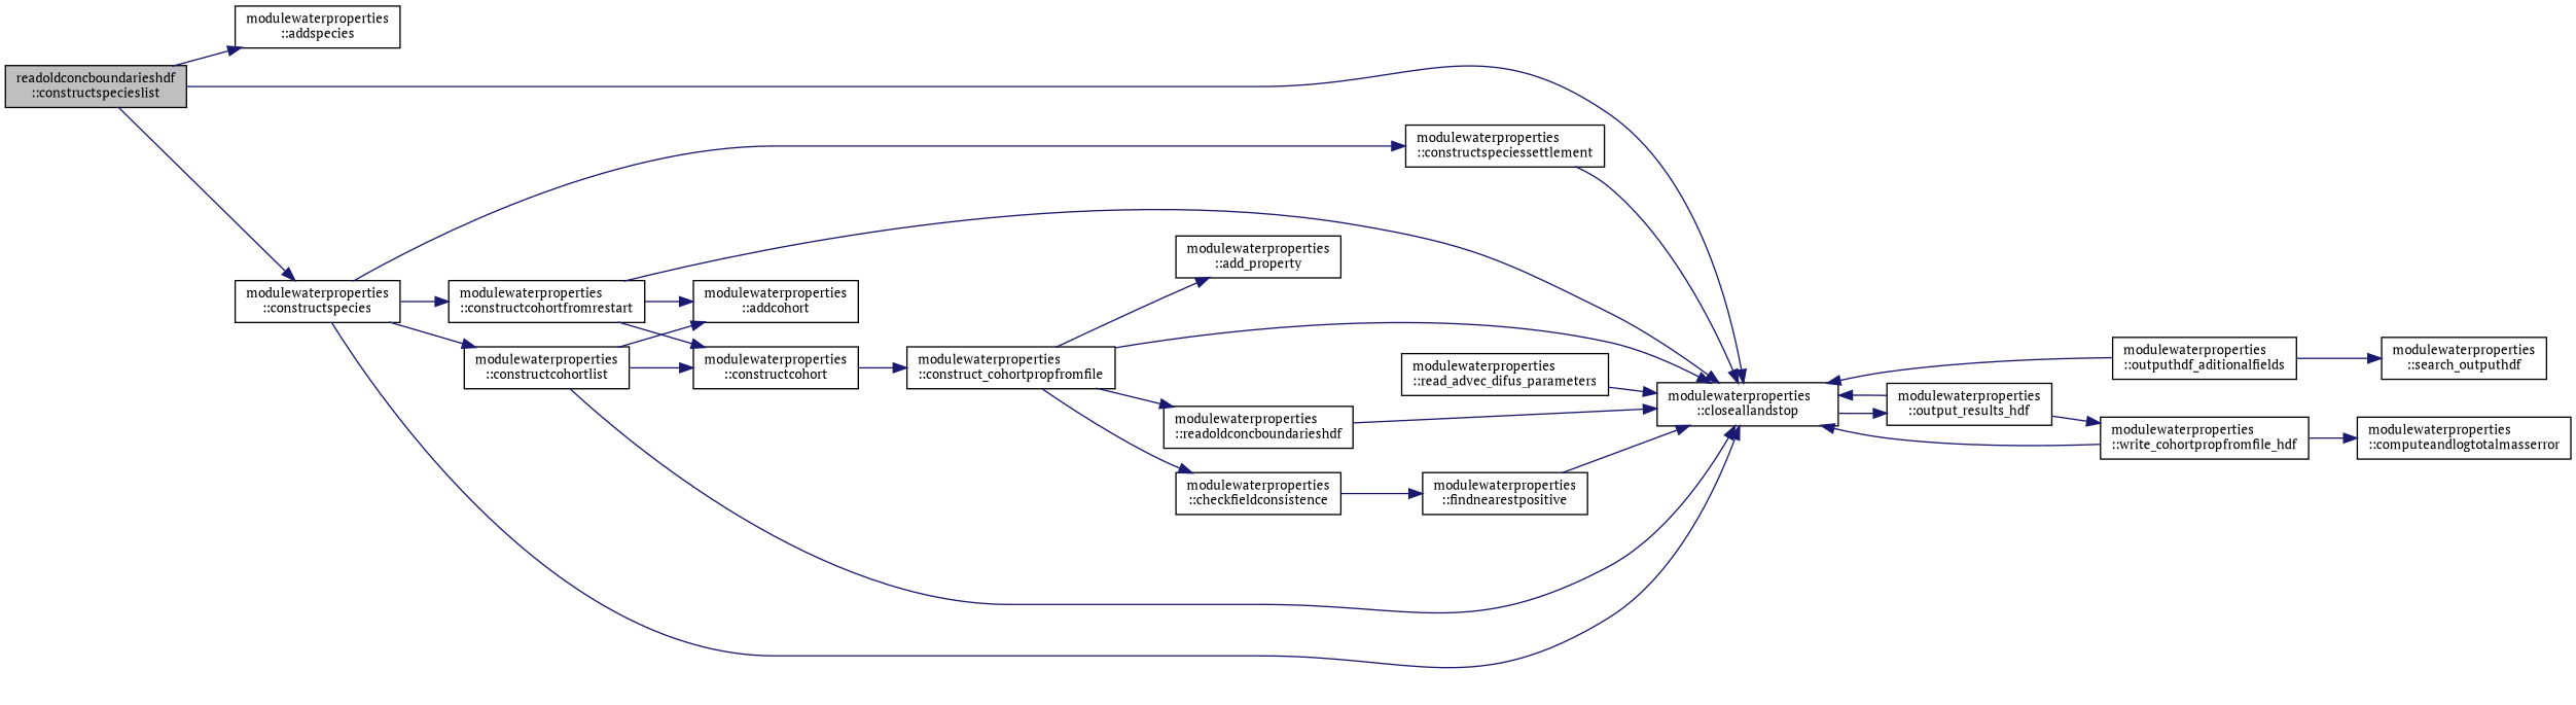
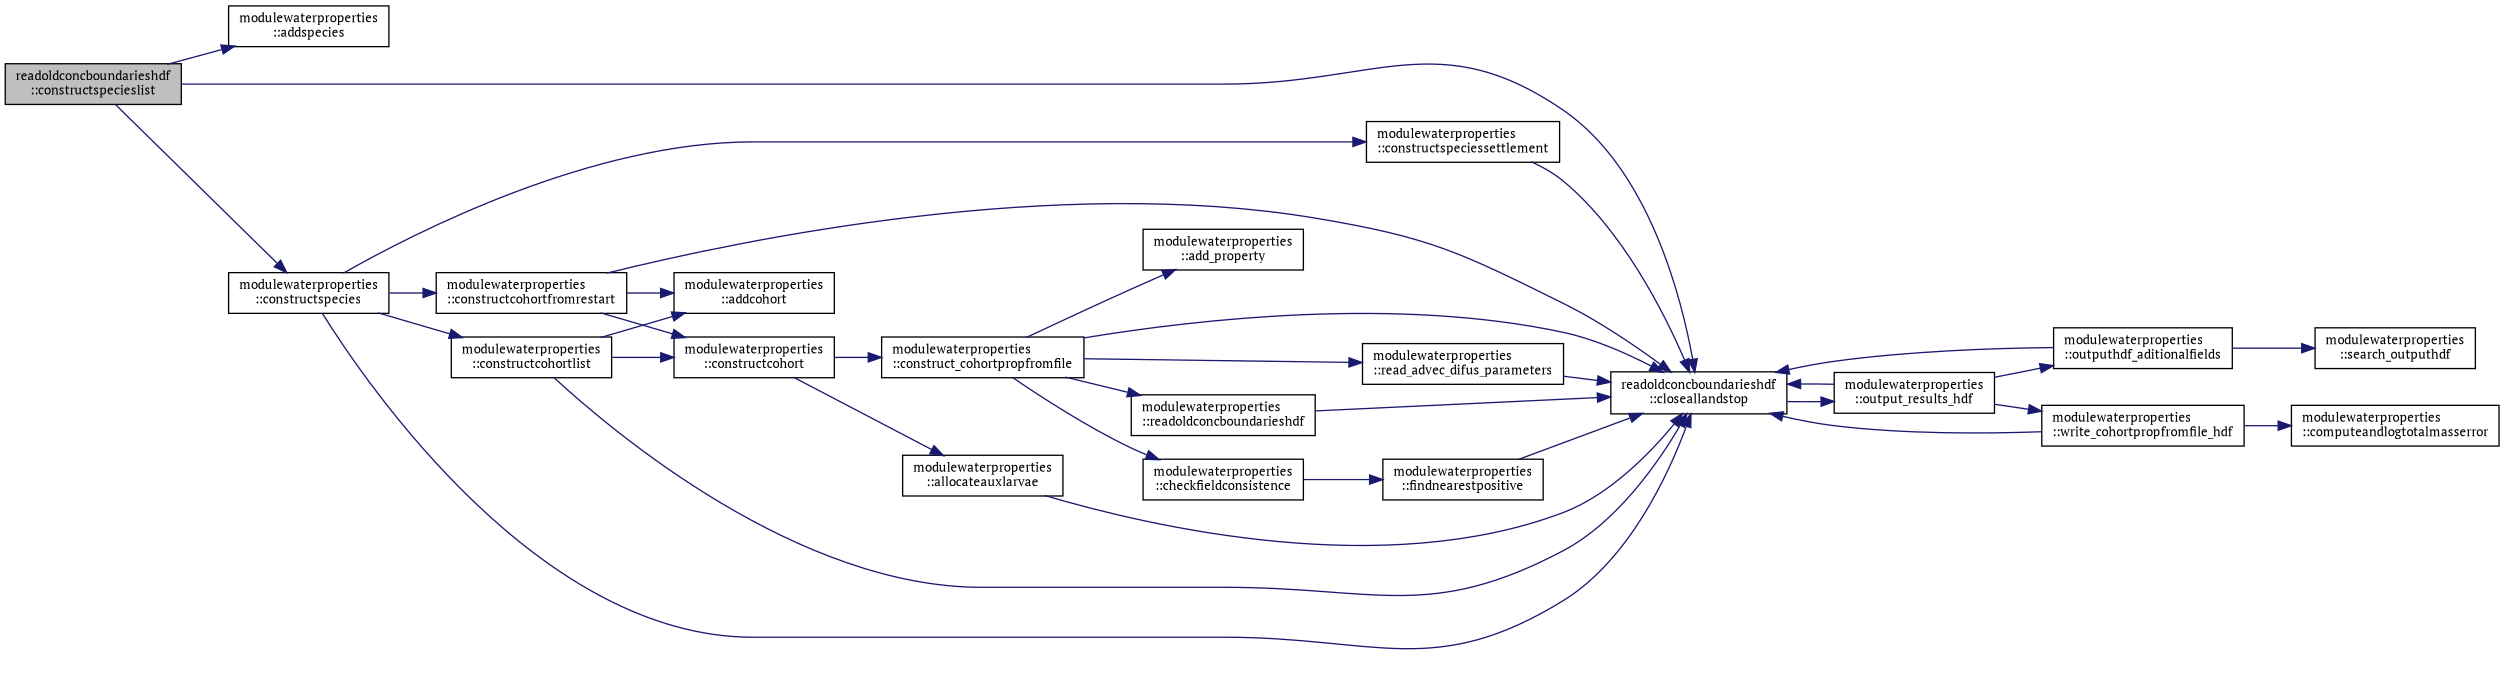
  digraph {
    fontname="PT Serif"
    rankdir=LR
    node [color=black fillcolor=white fontname="PT Serif" fontsize=10 shape=record style=filled]
    edge [color=midnightblue fontname="PT Serif" fontsize=10 labelfontname=Helvetica labelfontsize=10 style=solid]
    n1 [fillcolor=grey75 fontcolor=black height=0.2 label="readoldconcboundarieshdf\l::constructspecieslist" width=0.4]
    n2 [height=0.2 label="modulewaterproperties\l::addspecies" width=0.4]
-   n3 [height=0.2 label="modulewaterproperties\l::closeallandstop" width=0.4]
+   n3 [height=0.2 label="readoldconcboundarieshdf\l::closeallandstop" width=0.4]
    n4 [height=0.2 label="modulewaterproperties\l::constructspecies" width=0.4]
    n5 [height=0.2 label="modulewaterproperties\l::output_results_hdf" width=0.4]
    n6 [height=0.2 label="modulewaterproperties\l::constructcohortfromrestart" width=0.4]
    n7 [height=0.2 label="modulewaterproperties\l::constructcohortlist" width=0.4]
    n8 [height=0.2 label="modulewaterproperties\l::constructspeciessettlement" width=0.4]
    n9 [height=0.2 label="modulewaterproperties\l::outputhdf_aditionalfields" width=0.4]
    n10 [height=0.2 label="modulewaterproperties\l::write_cohortpropfromfile_hdf" width=0.4]
    n11 [height=0.2 label="modulewaterproperties\l::search_outputhdf" width=0.4]
    n12 [height=0.2 label="modulewaterproperties\l::computeandlogtotalmasserror" width=0.4]
    n13 [height=0.2 label="modulewaterproperties\l::addcohort" width=0.4]
    n14 [height=0.2 label="modulewaterproperties\l::constructcohort" width=0.4]
+   n15 [height=0.2 label="modulewaterproperties\l::allocateauxlarvae" width=0.4]
    n16 [height=0.2 label="modulewaterproperties\l::construct_cohortpropfromfile" width=0.4]
    n17 [height=0.2 label="modulewaterproperties\l::add_property" width=0.4]
    n18 [height=0.2 label="modulewaterproperties\l::checkfieldconsistence" width=0.4]
    n19 [height=0.2 label="modulewaterproperties\l::read_advec_difus_parameters" width=0.4]
    n20 [height=0.2 label="modulewaterproperties\l::readoldconcboundarieshdf" width=0.4]
    n21 [height=0.2 label="modulewaterproperties\l::findnearestpositive" width=0.4]
    n1 -> n2
    n1 -> n3
    n1 -> n4
    n3 -> n5
    n4 -> n3
    n4 -> n6
    n4 -> n7
    n4 -> n8
    n5 -> n3
+   n5 -> n9
    n5 -> n10
    n6 -> n3
    n6 -> n13
    n6 -> n14
    n7 -> n3
    n7 -> n13
    n7 -> n14
    n8 -> n3
    n9 -> n3
    n9 -> n11
    n10 -> n3
    n10 -> n12
+   n14 -> n15
    n14 -> n16
+   n15 -> n3
    n16 -> n3
    n16 -> n17
    n16 -> n18
+   n16 -> n19
    n16 -> n20
    n18 -> n21
    n19 -> n3
    n20 -> n3
    n21 -> n3
  }
